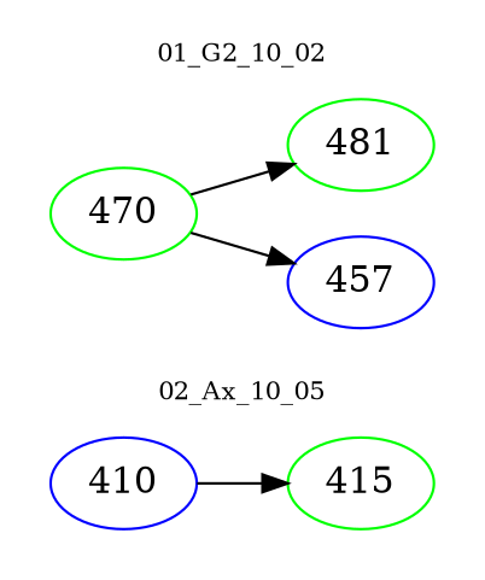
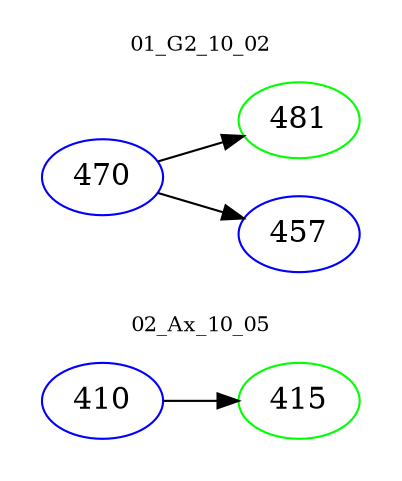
  digraph {
    rankdir=LR
    node [color=blue]
    edge [color=black]
    n1 [label=410]
    n2 [color=green label=415]
-   n3 [color=green label=470]
+   n3 [label=470]
    n4 [label=457]
    n5 [color=green label=481]
    subgraph cluster_1 {
      color=white
      fontsize=10
      label="02_Ax_10_05"
      n1
      n2
    }
    subgraph cluster_2 {
      color=white
      fontsize=10
      label="01_G2_10_02"
      n3
      n4
      n5
    }
    n1 -> n2
    n3 -> n4
    n3 -> n5
  }
